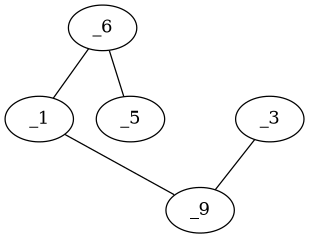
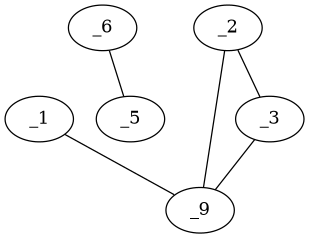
  graph {
    n1 [label=_6 x=0.52 y=2.99]
    _1 [x=0.710344 y=0.625302]
    _5 [x=1.29004 y=0.742376]
    n4 [label=_9 x=1.04145 y=1.67257]
    _3 [x=1.88732 y=0.139235]
-   n1 -- _1
+   _2 [x=2.68219 y=2.70478]
    n1 -- _5
    _1 -- n4
    _3 -- n4
+   _2 -- n4
+   _2 -- _3
  }
